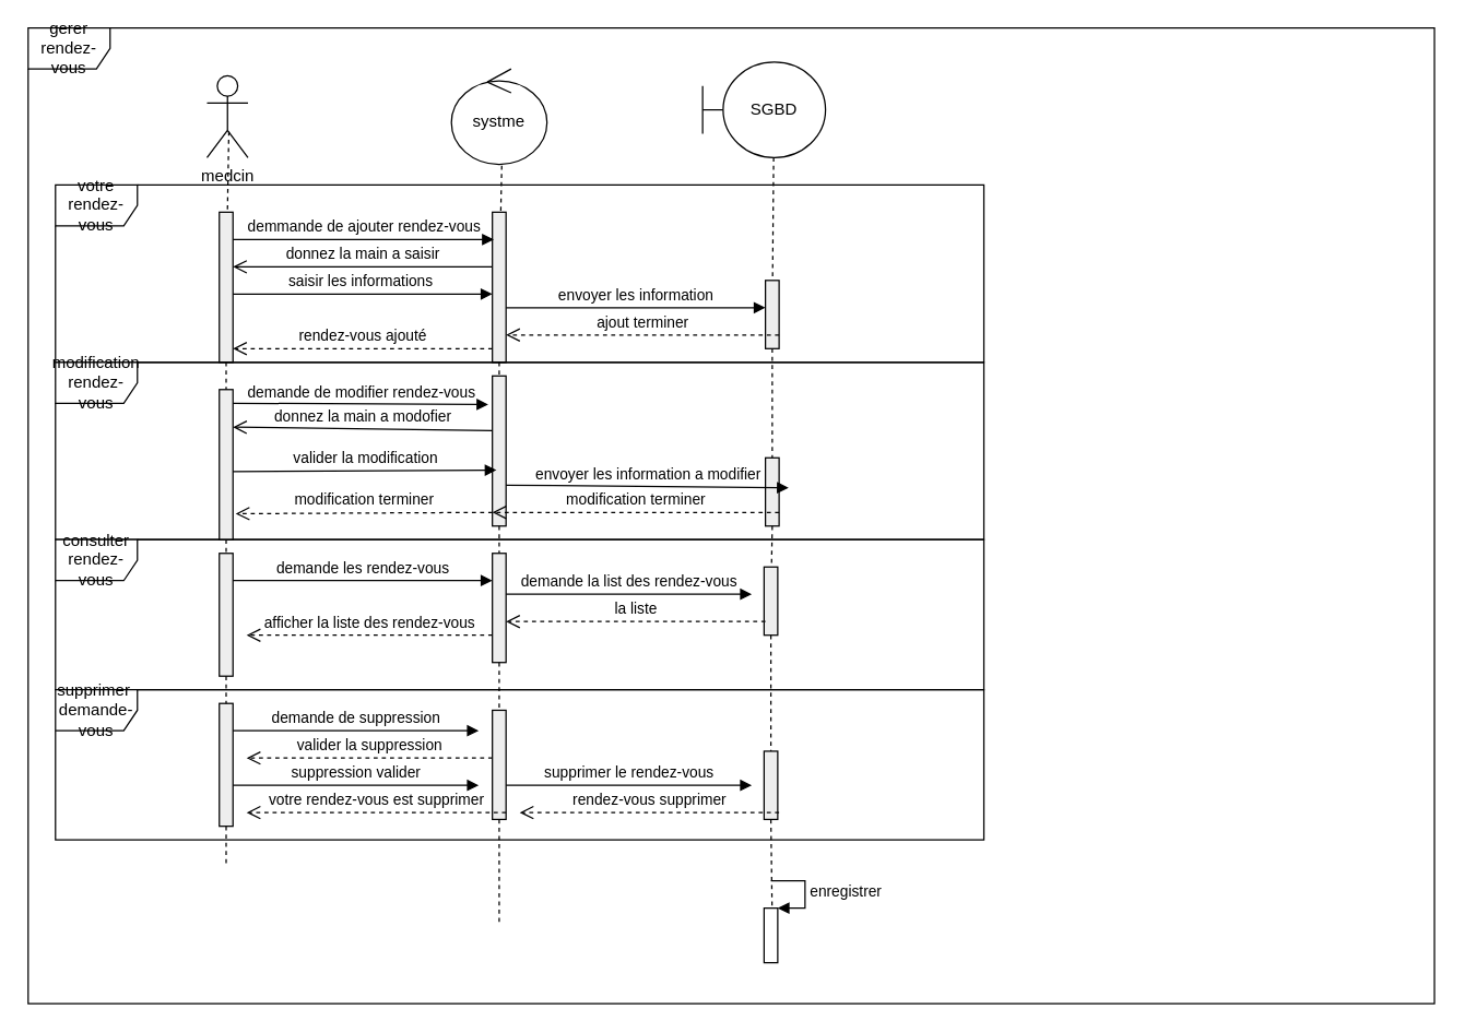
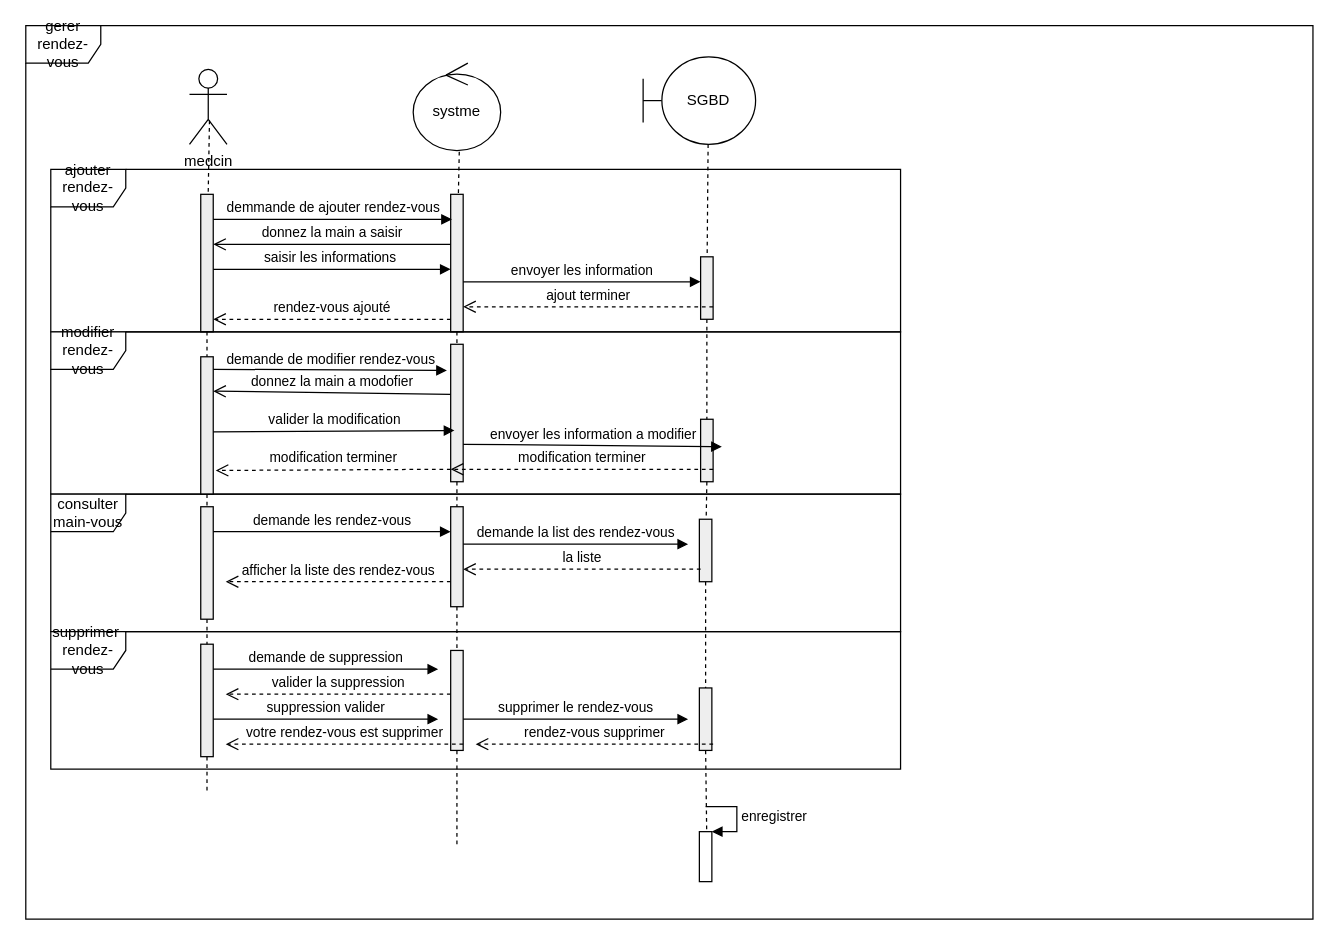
  <mxCell id="0" />
  <mxCell id="1" parent="0" />
  <mxCell id="2" value="" style="shape=rect;html=1;fillColor=#eeeeee;" parent="1" vertex="1"><mxGeometry x="160" y="155" width="10" height="110" as="geometry" /></mxCell>
  <mxCell id="3" value="" style="edgeStyle=none;html=1;dashed=1;endArrow=none;exitX=0.533;exitY=0.683;exitDx=0;exitDy=0;exitPerimeter=0;" parent="1" source="11" target="2" edge="1"><mxGeometry relative="1" as="geometry"><mxPoint x="166" y="115" as="sourcePoint" /></mxGeometry></mxCell>
  <mxCell id="4" value="" style="edgeStyle=none;html=1;dashed=1;endArrow=none;exitX=0.5;exitY=1;exitDx=0;exitDy=0;" parent="1" source="47" edge="1"><mxGeometry x="1" relative="1" as="geometry"><mxPoint x="165" y="635" as="targetPoint" /><mxPoint x="162.5" y="235" as="sourcePoint" /></mxGeometry></mxCell>
  <mxCell id="5" value="" style="shape=rect;html=1;fillColor=#eeeeee;" parent="1" vertex="1"><mxGeometry x="360" y="155" width="10" height="110" as="geometry" /></mxCell>
  <mxCell id="6" value="" style="edgeStyle=none;html=1;dashed=1;endArrow=none;" parent="1" target="5" edge="1"><mxGeometry relative="1" as="geometry"><mxPoint x="367" y="115" as="sourcePoint" /></mxGeometry></mxCell>
  <mxCell id="7" value="" style="edgeStyle=none;html=1;dashed=1;endArrow=none;exitX=0.5;exitY=1;exitDx=0;exitDy=0;" parent="1" source="49" edge="1"><mxGeometry x="1" relative="1" as="geometry"><mxPoint x="365" y="675" as="targetPoint" /></mxGeometry></mxCell>
  <mxCell id="8" value="" style="shape=rect;html=1;fillColor=#eeeeee;" parent="1" vertex="1"><mxGeometry x="560" y="205" width="10" height="50" as="geometry" /></mxCell>
  <mxCell id="9" value="" style="edgeStyle=none;html=1;dashed=1;endArrow=none;" parent="1" target="8" edge="1"><mxGeometry relative="1" as="geometry"><mxPoint x="566" y="115" as="sourcePoint" /></mxGeometry></mxCell>
  <mxCell id="10" value="" style="edgeStyle=none;html=1;dashed=1;endArrow=none;exitX=0.5;exitY=1;exitDx=0;exitDy=0;" parent="1" source="54" edge="1"><mxGeometry x="1" relative="1" as="geometry"><mxPoint x="565" y="675" as="targetPoint" /><mxPoint x="562.5" y="235" as="sourcePoint" /></mxGeometry></mxCell>
  <mxCell id="11" value="medcin" style="shape=umlActor;html=1;verticalLabelPosition=bottom;verticalAlign=top;align=center;" parent="1" vertex="1"><mxGeometry x="151" y="55" width="30" height="60" as="geometry" /></mxCell>
  <mxCell id="12" value="systme" style="ellipse;shape=umlControl;whiteSpace=wrap;html=1;" parent="1" vertex="1"><mxGeometry x="330" y="50" width="70" height="70" as="geometry" /></mxCell>
  <mxCell id="13" value="SGBD" style="shape=umlBoundary;whiteSpace=wrap;html=1;" parent="1" vertex="1"><mxGeometry x="514" y="45" width="90" height="70" as="geometry" /></mxCell>
  <mxCell id="14" value="gerer&lt;br&gt;rendez-vous&lt;br&gt;" style="shape=umlFrame;whiteSpace=wrap;html=1;" parent="1" vertex="1"><mxGeometry x="20" y="20" width="1030" height="715" as="geometry" /></mxCell>
  <mxCell id="15" value="donnez la main a saisir" style="html=1;verticalAlign=bottom;endArrow=open;endSize=8;entryX=1;entryY=0.364;entryPerimeter=0;" parent="1" target="2" edge="1"><mxGeometry relative="1" as="geometry"><mxPoint x="360" y="195" as="sourcePoint" /><mxPoint x="280" y="195" as="targetPoint" /></mxGeometry></mxCell>
  <mxCell id="16" value="demmande de ajouter rendez-vous" style="html=1;verticalAlign=bottom;endArrow=block;entryX=0.1;entryY=0.182;entryPerimeter=0;" parent="1" target="5" edge="1"><mxGeometry width="80" relative="1" as="geometry"><mxPoint x="170" y="175" as="sourcePoint" /><mxPoint x="250" y="175" as="targetPoint" /></mxGeometry></mxCell>
  <mxCell id="17" value="saisir les informations&amp;nbsp;" style="html=1;verticalAlign=bottom;endArrow=block;" parent="1" edge="1"><mxGeometry width="80" relative="1" as="geometry"><mxPoint x="170" y="215" as="sourcePoint" /><mxPoint x="360" y="215" as="targetPoint" /></mxGeometry></mxCell>
  <mxCell id="18" value="envoyer les information" style="html=1;verticalAlign=bottom;endArrow=block;" parent="1" edge="1"><mxGeometry width="80" relative="1" as="geometry"><mxPoint x="370" y="225" as="sourcePoint" /><mxPoint x="560" y="225" as="targetPoint" /></mxGeometry></mxCell>
  <mxCell id="19" value="ajout terminer" style="html=1;verticalAlign=bottom;endArrow=open;dashed=1;endSize=8;" parent="1" edge="1"><mxGeometry relative="1" as="geometry"><mxPoint x="570" y="245" as="sourcePoint" /><mxPoint x="370" y="245" as="targetPoint" /></mxGeometry></mxCell>
  <mxCell id="20" value="rendez-vous ajouté" style="html=1;verticalAlign=bottom;endArrow=open;dashed=1;endSize=8;entryX=1;entryY=0.909;entryPerimeter=0;" parent="1" target="2" edge="1"><mxGeometry relative="1" as="geometry"><mxPoint x="360" y="255" as="sourcePoint" /><mxPoint x="180" y="255" as="targetPoint" /></mxGeometry></mxCell>
- <mxCell id="21" value="votre&lt;br&gt;rendez-vous&lt;br&gt;" style="shape=umlFrame;whiteSpace=wrap;html=1;" parent="1" vertex="1"><mxGeometry x="40" y="135" width="680" height="130" as="geometry" /></mxCell>
- <mxCell id="22" value="modification&lt;br&gt;rendez-vous&lt;br&gt;" style="shape=umlFrame;whiteSpace=wrap;html=1;" parent="1" vertex="1"><mxGeometry x="40" y="265" width="680" height="130" as="geometry" /></mxCell>
+ <mxCell id="21" value="ajouter&lt;br&gt;rendez-vous&lt;br&gt;" style="shape=umlFrame;whiteSpace=wrap;html=1;" parent="1" vertex="1"><mxGeometry x="40" y="135" width="680" height="130" as="geometry" /></mxCell>
+ <mxCell id="22" value="modifier&lt;br&gt;rendez-vous&lt;br&gt;" style="shape=umlFrame;whiteSpace=wrap;html=1;" parent="1" vertex="1"><mxGeometry x="40" y="265" width="680" height="130" as="geometry" /></mxCell>
  <mxCell id="23" value="" style="shape=rect;html=1;fillColor=#eeeeee;" parent="1" vertex="1"><mxGeometry x="160" y="285" width="10" height="110" as="geometry" /></mxCell>
  <mxCell id="24" value="" style="edgeStyle=none;html=1;dashed=1;endArrow=none;exitX=0.5;exitY=1;exitDx=0;exitDy=0;" parent="1" source="2" target="23" edge="1"><mxGeometry x="1" relative="1" as="geometry"><mxPoint x="165" y="515" as="targetPoint" /><mxPoint x="165" y="265" as="sourcePoint" /></mxGeometry></mxCell>
  <mxCell id="25" value="" style="shape=rect;html=1;fillColor=#eeeeee;" parent="1" vertex="1"><mxGeometry x="360" y="275" width="10" height="110" as="geometry" /></mxCell>
  <mxCell id="26" value="" style="edgeStyle=none;html=1;dashed=1;endArrow=none;exitX=0.5;exitY=1;exitDx=0;exitDy=0;" parent="1" source="5" target="25" edge="1"><mxGeometry x="1" relative="1" as="geometry"><mxPoint x="365" y="525" as="targetPoint" /><mxPoint x="365" y="265" as="sourcePoint" /></mxGeometry></mxCell>
  <mxCell id="27" value="demande de modifier rendez-vous" style="html=1;verticalAlign=bottom;endArrow=block;entryX=-0.3;entryY=0.191;entryPerimeter=0;" parent="1" target="25" edge="1"><mxGeometry width="80" relative="1" as="geometry"><mxPoint x="170" y="295" as="sourcePoint" /><mxPoint x="250" y="295" as="targetPoint" /></mxGeometry></mxCell>
  <mxCell id="28" value="donnez la main a modofier" style="html=1;verticalAlign=bottom;endArrow=open;endSize=8;entryX=1;entryY=0.25;" parent="1" target="23" edge="1"><mxGeometry relative="1" as="geometry"><mxPoint x="360" y="315" as="sourcePoint" /><mxPoint x="280" y="315" as="targetPoint" /></mxGeometry></mxCell>
  <mxCell id="29" value="valider la modification" style="html=1;verticalAlign=bottom;endArrow=block;entryX=0.3;entryY=0.627;entryPerimeter=0;" parent="1" target="25" edge="1"><mxGeometry width="80" relative="1" as="geometry"><mxPoint x="170" y="345" as="sourcePoint" /><mxPoint x="250" y="345" as="targetPoint" /></mxGeometry></mxCell>
  <mxCell id="30" value="" style="shape=rect;html=1;fillColor=#eeeeee;" parent="1" vertex="1"><mxGeometry x="560" y="335" width="10" height="50" as="geometry" /></mxCell>
  <mxCell id="31" value="" style="edgeStyle=none;html=1;dashed=1;endArrow=none;exitX=0.5;exitY=1;exitDx=0;exitDy=0;" parent="1" source="8" target="30" edge="1"><mxGeometry x="1" relative="1" as="geometry"><mxPoint x="565" y="540" as="targetPoint" /><mxPoint x="565" y="255" as="sourcePoint" /></mxGeometry></mxCell>
  <mxCell id="32" value="envoyer les information a modifier" style="html=1;verticalAlign=bottom;endArrow=block;entryX=1.7;entryY=0.44;entryPerimeter=0;" parent="1" target="30" edge="1"><mxGeometry width="80" relative="1" as="geometry"><mxPoint x="370" y="355" as="sourcePoint" /><mxPoint x="450" y="355" as="targetPoint" /></mxGeometry></mxCell>
  <mxCell id="33" value="modification terminer" style="html=1;verticalAlign=bottom;endArrow=open;dashed=1;endSize=8;" parent="1" edge="1"><mxGeometry relative="1" as="geometry"><mxPoint x="570" y="375" as="sourcePoint" /><mxPoint x="360" y="375" as="targetPoint" /></mxGeometry></mxCell>
  <mxCell id="34" value="modification terminer" style="html=1;verticalAlign=bottom;endArrow=open;dashed=1;endSize=8;entryX=1.2;entryY=0.827;entryPerimeter=0;" parent="1" target="23" edge="1"><mxGeometry relative="1" as="geometry"><mxPoint x="360" y="375" as="sourcePoint" /><mxPoint x="280" y="375" as="targetPoint" /></mxGeometry></mxCell>
- <mxCell id="35" value="consulter&lt;br&gt;rendez-vous&lt;br&gt;" style="shape=umlFrame;whiteSpace=wrap;html=1;" parent="1" vertex="1"><mxGeometry x="40" y="395" width="680" height="110" as="geometry" /></mxCell>
+ <mxCell id="35" value="consulter&lt;br&gt;main-vous&lt;br&gt;" style="shape=umlFrame;whiteSpace=wrap;html=1;" parent="1" vertex="1"><mxGeometry x="40" y="395" width="680" height="110" as="geometry" /></mxCell>
  <mxCell id="36" value="" style="shape=rect;html=1;fillColor=#eeeeee;" parent="1" vertex="1"><mxGeometry x="160" y="405" width="10" height="90" as="geometry" /></mxCell>
  <mxCell id="37" value="" style="edgeStyle=none;html=1;dashed=1;endArrow=none;exitX=0.5;exitY=1;exitDx=0;exitDy=0;" parent="1" source="23" target="36" edge="1"><mxGeometry x="1" relative="1" as="geometry"><mxPoint x="165" y="515" as="targetPoint" /><mxPoint x="165" y="395" as="sourcePoint" /></mxGeometry></mxCell>
  <mxCell id="38" value="" style="shape=rect;html=1;fillColor=#eeeeee;" parent="1" vertex="1"><mxGeometry x="360" y="405" width="10" height="80" as="geometry" /></mxCell>
  <mxCell id="39" value="" style="edgeStyle=none;html=1;dashed=1;endArrow=none;exitX=0.5;exitY=1;exitDx=0;exitDy=0;" parent="1" source="25" target="38" edge="1"><mxGeometry x="1" relative="1" as="geometry"><mxPoint x="365" y="675" as="targetPoint" /><mxPoint x="365" y="385" as="sourcePoint" /></mxGeometry></mxCell>
  <mxCell id="40" value="demande les rendez-vous" style="html=1;verticalAlign=bottom;endArrow=block;" parent="1" edge="1"><mxGeometry width="80" relative="1" as="geometry"><mxPoint x="170" y="425" as="sourcePoint" /><mxPoint x="360" y="425" as="targetPoint" /></mxGeometry></mxCell>
  <mxCell id="41" value="" style="shape=rect;html=1;fillColor=#eeeeee;" parent="1" vertex="1"><mxGeometry x="559" y="415" width="10" height="50" as="geometry" /></mxCell>
  <mxCell id="42" value="" style="edgeStyle=none;html=1;dashed=1;endArrow=none;exitX=0.5;exitY=1;exitDx=0;exitDy=0;" parent="1" source="30" target="41" edge="1"><mxGeometry x="1" relative="1" as="geometry"><mxPoint x="565" y="675" as="targetPoint" /><mxPoint x="565" y="385" as="sourcePoint" /></mxGeometry></mxCell>
  <mxCell id="43" value="demande la list des rendez-vous" style="html=1;verticalAlign=bottom;endArrow=block;" parent="1" edge="1"><mxGeometry width="80" relative="1" as="geometry"><mxPoint x="370" y="435" as="sourcePoint" /><mxPoint x="550" y="435" as="targetPoint" /></mxGeometry></mxCell>
  <mxCell id="44" value="la liste" style="html=1;verticalAlign=bottom;endArrow=open;dashed=1;endSize=8;" parent="1" edge="1"><mxGeometry relative="1" as="geometry"><mxPoint x="560" y="455" as="sourcePoint" /><mxPoint x="370" y="455" as="targetPoint" /></mxGeometry></mxCell>
  <mxCell id="45" value="afficher la liste des rendez-vous" style="html=1;verticalAlign=bottom;endArrow=open;dashed=1;endSize=8;" parent="1" edge="1"><mxGeometry relative="1" as="geometry"><mxPoint x="360" y="465" as="sourcePoint" /><mxPoint x="180" y="465" as="targetPoint" /></mxGeometry></mxCell>
- <mxCell id="46" value="supprimer&amp;nbsp;&lt;br&gt;demande-vous&lt;br&gt;" style="shape=umlFrame;whiteSpace=wrap;html=1;" parent="1" vertex="1"><mxGeometry x="40" y="505" width="680" height="110" as="geometry" /></mxCell>
+ <mxCell id="46" value="supprimer&amp;nbsp;&lt;br&gt;rendez-vous&lt;br&gt;" style="shape=umlFrame;whiteSpace=wrap;html=1;" parent="1" vertex="1"><mxGeometry x="40" y="505" width="680" height="110" as="geometry" /></mxCell>
  <mxCell id="47" value="" style="shape=rect;html=1;fillColor=#eeeeee;" parent="1" vertex="1"><mxGeometry x="160" y="515" width="10" height="90" as="geometry" /></mxCell>
  <mxCell id="48" value="" style="edgeStyle=none;html=1;dashed=1;endArrow=none;exitX=0.5;exitY=1;exitDx=0;exitDy=0;" parent="1" source="36" target="47" edge="1"><mxGeometry x="1" relative="1" as="geometry"><mxPoint x="165" y="635" as="targetPoint" /><mxPoint x="165" y="495" as="sourcePoint" /></mxGeometry></mxCell>
  <mxCell id="49" value="" style="shape=rect;html=1;fillColor=#eeeeee;" parent="1" vertex="1"><mxGeometry x="360" y="520" width="10" height="80" as="geometry" /></mxCell>
  <mxCell id="50" value="" style="edgeStyle=none;html=1;dashed=1;endArrow=none;exitX=0.5;exitY=1;exitDx=0;exitDy=0;" parent="1" source="38" target="49" edge="1"><mxGeometry x="1" relative="1" as="geometry"><mxPoint x="365" y="675" as="targetPoint" /><mxPoint x="365" y="485" as="sourcePoint" /></mxGeometry></mxCell>
  <mxCell id="51" value="demande de suppression" style="html=1;verticalAlign=bottom;endArrow=block;" parent="1" edge="1"><mxGeometry width="80" relative="1" as="geometry"><mxPoint x="170" y="535" as="sourcePoint" /><mxPoint x="350" y="535" as="targetPoint" /></mxGeometry></mxCell>
  <mxCell id="52" value="valider la suppression" style="html=1;verticalAlign=bottom;endArrow=open;dashed=1;endSize=8;" parent="1" edge="1"><mxGeometry relative="1" as="geometry"><mxPoint x="360" y="555" as="sourcePoint" /><mxPoint x="180" y="555" as="targetPoint" /></mxGeometry></mxCell>
  <mxCell id="53" value="suppression valider" style="html=1;verticalAlign=bottom;endArrow=block;" parent="1" edge="1"><mxGeometry width="80" relative="1" as="geometry"><mxPoint x="170" y="575" as="sourcePoint" /><mxPoint x="350" y="575" as="targetPoint" /></mxGeometry></mxCell>
  <mxCell id="54" value="" style="shape=rect;html=1;fillColor=#eeeeee;" parent="1" vertex="1"><mxGeometry x="559" y="550" width="10" height="50" as="geometry" /></mxCell>
  <mxCell id="55" value="" style="edgeStyle=none;html=1;dashed=1;endArrow=none;exitX=0.5;exitY=1;exitDx=0;exitDy=0;" parent="1" source="41" target="54" edge="1"><mxGeometry x="1" relative="1" as="geometry"><mxPoint x="565" y="675" as="targetPoint" /><mxPoint x="564" y="465" as="sourcePoint" /></mxGeometry></mxCell>
  <mxCell id="56" value="supprimer le rendez-vous" style="html=1;verticalAlign=bottom;endArrow=block;" parent="1" edge="1"><mxGeometry width="80" relative="1" as="geometry"><mxPoint x="370" y="575" as="sourcePoint" /><mxPoint x="550" y="575" as="targetPoint" /></mxGeometry></mxCell>
  <mxCell id="57" value="rendez-vous supprimer" style="html=1;verticalAlign=bottom;endArrow=open;dashed=1;endSize=8;" parent="1" edge="1"><mxGeometry relative="1" as="geometry"><mxPoint x="570" y="595" as="sourcePoint" /><mxPoint x="380" y="595" as="targetPoint" /></mxGeometry></mxCell>
  <mxCell id="58" value="votre rendez-vous est supprimer" style="html=1;verticalAlign=bottom;endArrow=open;dashed=1;endSize=8;" parent="1" edge="1"><mxGeometry relative="1" as="geometry"><mxPoint x="370" y="595" as="sourcePoint" /><mxPoint x="180" y="595" as="targetPoint" /></mxGeometry></mxCell>
  <mxCell id="59" value="" style="html=1;points=[];perimeter=orthogonalPerimeter;" parent="1" vertex="1"><mxGeometry x="559" y="665" width="10" height="40" as="geometry" /></mxCell>
  <mxCell id="60" value="enregistrer" style="edgeStyle=orthogonalEdgeStyle;html=1;align=left;spacingLeft=2;endArrow=block;rounded=0;entryX=1;entryY=0;" parent="1" target="59" edge="1"><mxGeometry relative="1" as="geometry"><mxPoint x="564" y="645" as="sourcePoint" /><Array as="points"><mxPoint x="589" y="645" /></Array></mxGeometry></mxCell>
